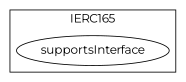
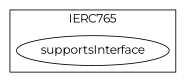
  strict digraph {
    fontname=Montserrat
    n1 [label=supportsInterface fontname=Montserrat]
    subgraph cluster_1 {
      label="[Solidity]"
    }
    subgraph cluster_2 {
-     label=IERC165
+     label=IERC765
      n1
    }
  }
